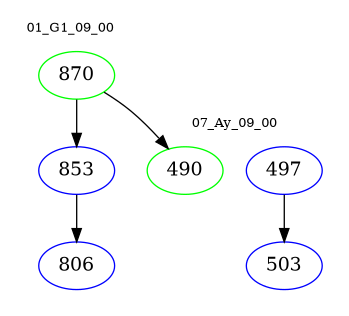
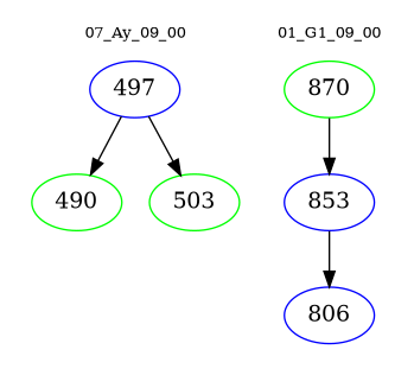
  digraph {
    node [color=blue]
    edge [color=black]
    n1 [label=497]
    n2 [color=green label=490]
-   n3 [label=503]
+   n3 [color=green label=503]
    n4 [label=853]
    n5 [label=806]
    n6 [color=green label=870]
    subgraph cluster_1 {
      color=white
      fontsize=10
      label="07_Ay_09_00"
      n1
      n2
      n3
    }
    subgraph cluster_2 {
      color=white
      fontsize=10
      label="01_G1_09_00"
      n4
      n5
      n6
    }
-   n6 -> n2
+   n1 -> n2
    n1 -> n3
    n4 -> n5
    n6 -> n4
  }
